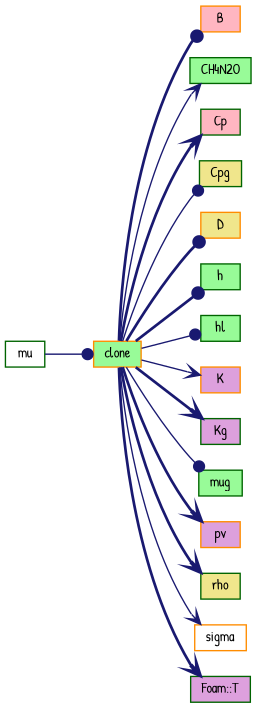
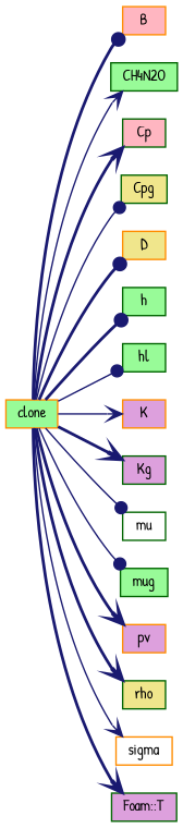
  digraph {
    fontname="Patrick Hand"
    rankdir=LR
    node [color=darkgreen fillcolor=palegreen fontname="Patrick Hand" fontsize=10 shape=record style=filled]
    edge [arrowhead=vee color=midnightblue fontname="Patrick Hand" fontsize=10 labelfontname=Helvetica labelfontsize=10 style=bold]
    n1 [color=darkorange fontcolor=black height=0.2 label=clone width=0.4]
    n2 [color=darkorange fillcolor=lightpink height=0.2 label=B width=0.4]
    n3 [height=0.2 label=CH4N2O width=0.4]
    n4 [fillcolor=lightpink height=0.2 label=Cp width=0.4]
    n5 [fillcolor=khaki height=0.2 label=Cpg width=0.4]
    n6 [color=darkorange fillcolor=khaki height=0.2 label=D width=0.4]
    n7 [height=0.2 label=h width=0.4]
    n8 [height=0.2 label=hl width=0.4]
    n9 [color=darkorange fillcolor=plum height=0.2 label=K width=0.4]
    n10 [fillcolor=plum height=0.2 label=Kg width=0.4]
    n11 [fillcolor=white height=0.2 label=mu width=0.4]
    n12 [height=0.2 label=mug width=0.4]
    n13 [color=darkorange fillcolor=plum height=0.2 label=pv width=0.4]
    n14 [fillcolor=khaki height=0.2 label=rho width=0.4]
    n15 [color=darkorange fillcolor=white height=0.2 label=sigma width=0.4]
    n16 [fillcolor=plum height=0.2 label="Foam::T" width=0.4]
    n1 -> n2 [arrowhead=dot]
    n1 -> n3 [style=solid]
    n1 -> n4
    n1 -> n5 [arrowhead=dot style=solid]
    n1 -> n6 [arrowhead=dot]
    n1 -> n7 [arrowhead=dot]
    n1 -> n8 [arrowhead=dot style=solid]
    n1 -> n9 [style=solid]
    n1 -> n10
-   n11 -> n1 [arrowhead=dot style=solid]
+   n1 -> n11 [arrowhead=dot style=solid]
    n1 -> n12 [arrowhead=dot style=solid]
    n1 -> n13
    n1 -> n14
    n1 -> n15 [style=solid]
    n1 -> n16
  }
